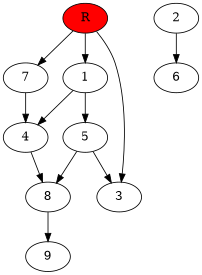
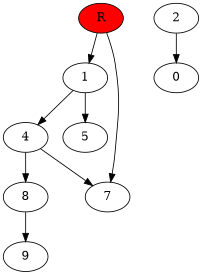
  digraph {
    1
    4
    5
    8
-   3
    2
-   6
+   6 [label=0]
    7
    9
    R [fillcolor="#ff0000" style=filled]
    1 -> 4
    1 -> 5
    4 -> 8
-   5 -> 8
-   5 -> 3
    8 -> 9
    2 -> 6
-   7 -> 4
+   4 -> 7
    R -> 1
-   R -> 3
    R -> 7
  }
